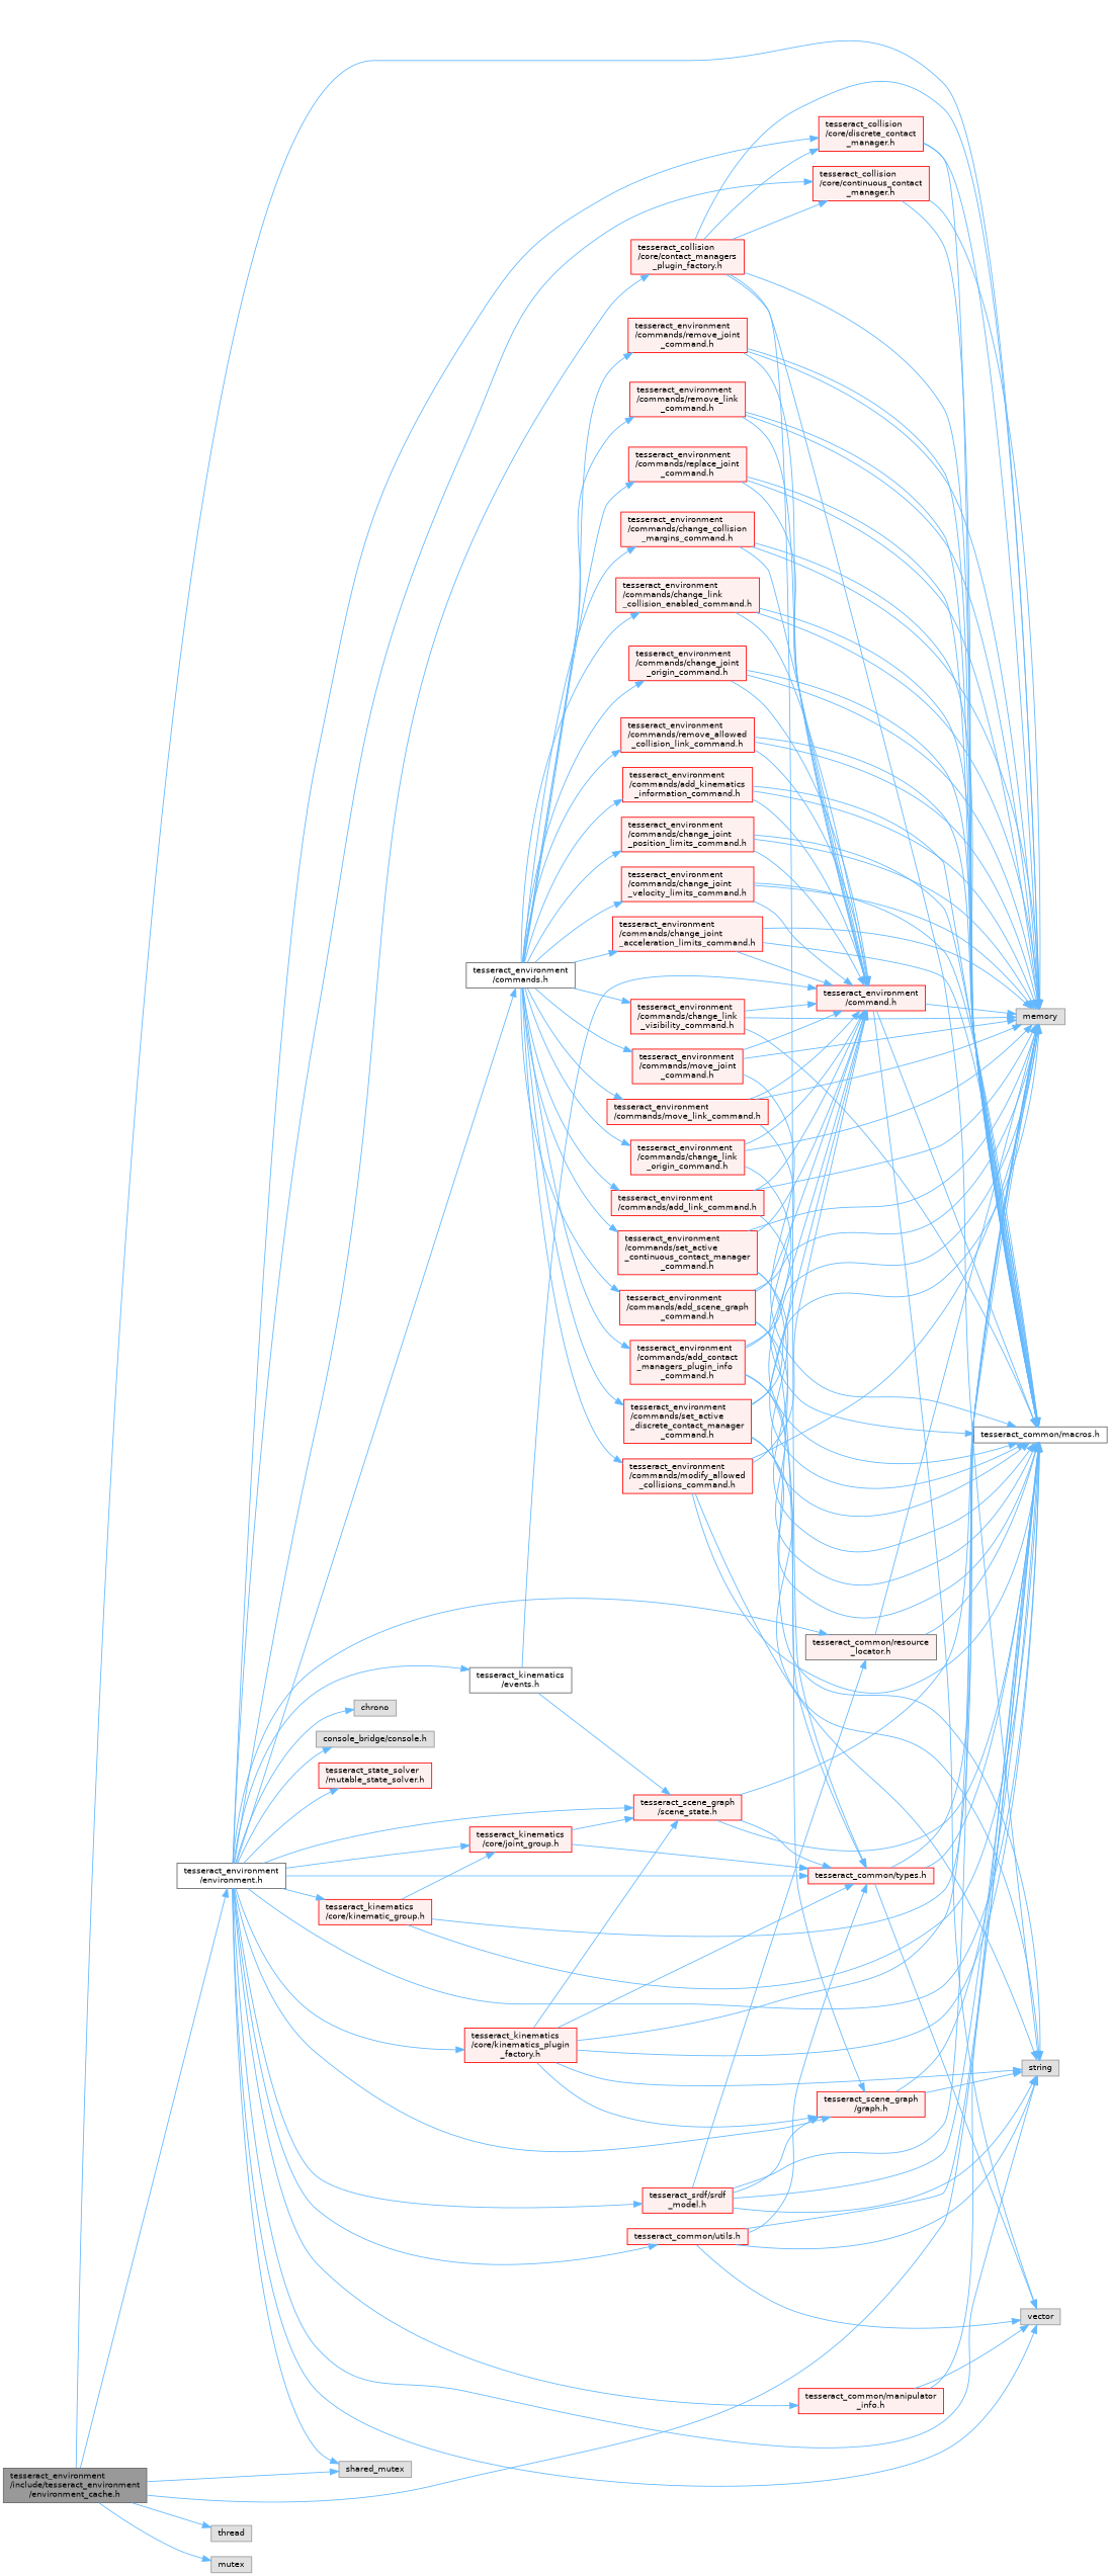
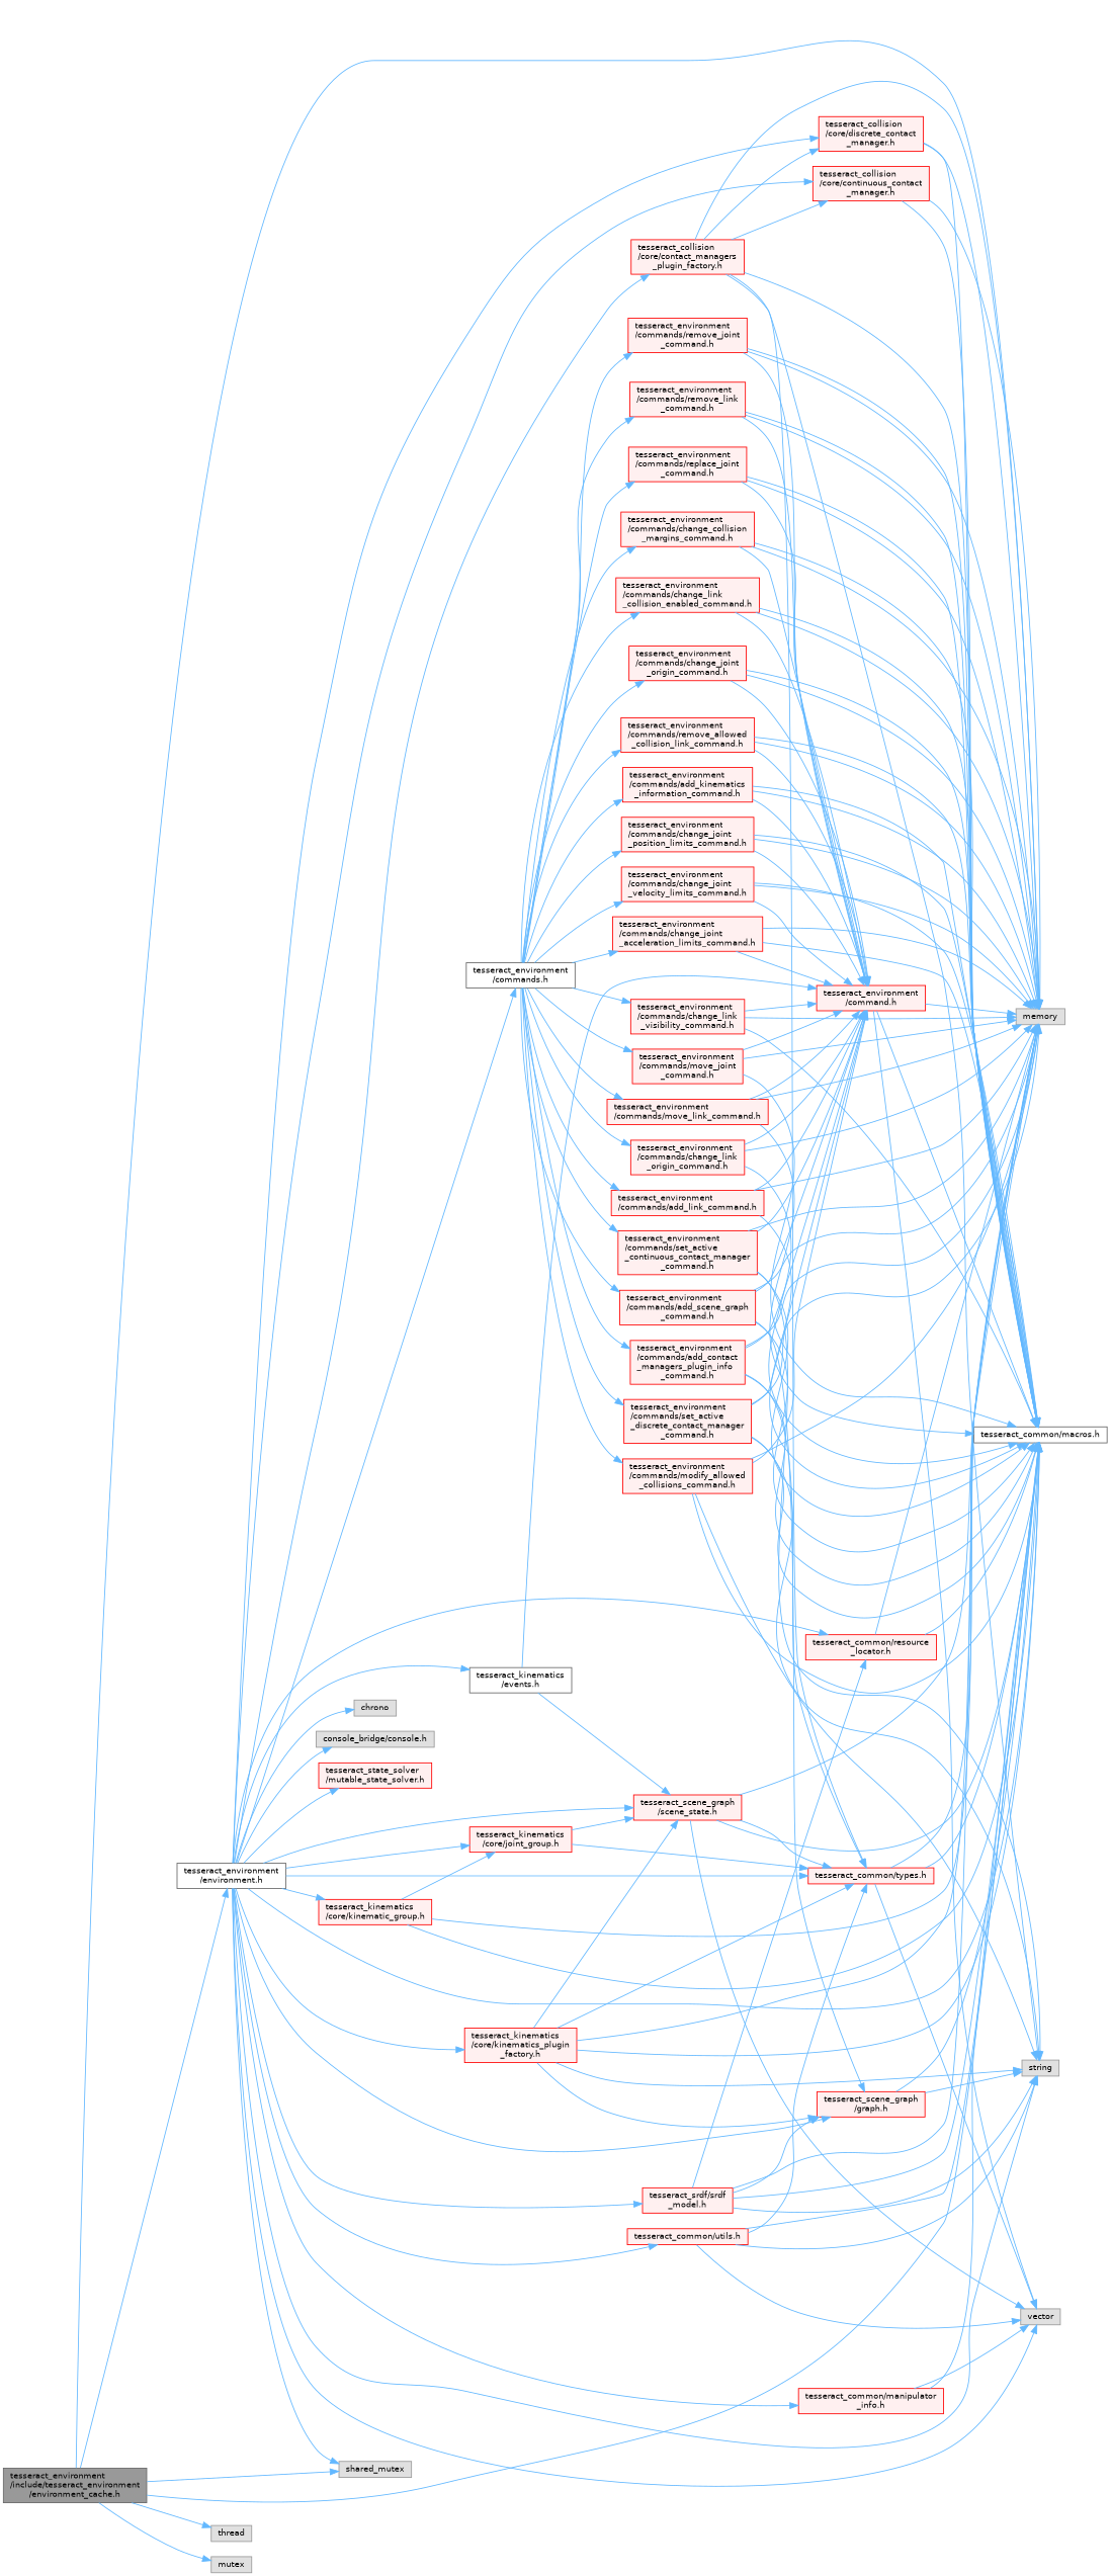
  digraph {
    rankdir=LR
    node [color=red fillcolor="#FFF0F0" fontname=Helvetica fontsize=10 shape=box style=filled]
    edge [color=steelblue1 fontname=Helvetica fontsize=10 labelfontname=Helvetica labelfontsize=10 style=solid]
    n1 [color=gray40 fillcolor=grey60 fontcolor=black height=0.2 label="tesseract_environment\l/include/tesseract_environment\l/environment_cache.h" width=0.4]
    n2 [color=grey40 fillcolor=white height=0.2 label="tesseract_common/macros.h" width=0.4]
    n3 [color=grey60 fillcolor="#E0E0E0" height=0.2 label=memory width=0.4]
    n4 [color=grey60 fillcolor="#E0E0E0" height=0.2 label=thread width=0.4]
    n5 [color=grey60 fillcolor="#E0E0E0" height=0.2 label=mutex width=0.4]
    n6 [color=grey60 fillcolor="#E0E0E0" height=0.2 label=shared_mutex width=0.4]
    n7 [color=grey40 fillcolor=white height=0.2 label="tesseract_environment\l/environment.h" width=0.4]
    n8 [color=grey60 fillcolor="#E0E0E0" height=0.2 label=vector width=0.4]
    n9 [color=grey60 fillcolor="#E0E0E0" height=0.2 label=string width=0.4]
    n10 [color=grey60 fillcolor="#E0E0E0" height=0.2 label=chrono width=0.4]
    n11 [color=grey60 fillcolor="#E0E0E0" height=0.2 label="console_bridge/console.h" width=0.4]
    n12 [color=grey40 fillcolor=white height=0.2 label="tesseract_environment\l/commands.h" width=0.4]
    n13 [height=0.2 label="tesseract_common/types.h" width=0.4]
    n14 [height=0.2 label="tesseract_scene_graph\l/graph.h" width=0.4]
    n15 [color=grey40 fillcolor=white height=0.2 label="tesseract_kinematics\l/events.h" width=0.4]
    n16 [height=0.2 label="tesseract_scene_graph\l/scene_state.h" width=0.4]
    n17 [height=0.2 label="tesseract_collision\l/core/discrete_contact\l_manager.h" width=0.4]
    n18 [height=0.2 label="tesseract_collision\l/core/continuous_contact\l_manager.h" width=0.4]
    n19 [height=0.2 label="tesseract_collision\l/core/contact_managers\l_plugin_factory.h" width=0.4]
    n20 [height=0.2 label="tesseract_state_solver\l/mutable_state_solver.h" width=0.4]
-   n21 [color=grey40 height=0.2 label="tesseract_common/resource\l_locator.h" width=0.4]
+   n21 [height=0.2 label="tesseract_common/resource\l_locator.h" width=0.4]
    n22 [height=0.2 label="tesseract_srdf/srdf\l_model.h" width=0.4]
    n23 [height=0.2 label="tesseract_common/manipulator\l_info.h" width=0.4]
    n24 [height=0.2 label="tesseract_common/utils.h" width=0.4]
    n25 [height=0.2 label="tesseract_kinematics\l/core/joint_group.h" width=0.4]
    n26 [height=0.2 label="tesseract_kinematics\l/core/kinematic_group.h" width=0.4]
    n27 [height=0.2 label="tesseract_kinematics\l/core/kinematics_plugin\l_factory.h" width=0.4]
    n28 [height=0.2 label="tesseract_environment\l/commands/add_contact\l_managers_plugin_info\l_command.h" width=0.4]
    n29 [height=0.2 label="tesseract_environment\l/commands/add_link_command.h" width=0.4]
    n30 [height=0.2 label="tesseract_environment\l/commands/add_kinematics\l_information_command.h" width=0.4]
    n31 [height=0.2 label="tesseract_environment\l/commands/add_scene_graph\l_command.h" width=0.4]
    n32 [height=0.2 label="tesseract_environment\l/commands/change_joint\l_acceleration_limits_command.h" width=0.4]
    n33 [height=0.2 label="tesseract_environment\l/commands/change_joint\l_origin_command.h" width=0.4]
    n34 [height=0.2 label="tesseract_environment\l/commands/change_joint\l_position_limits_command.h" width=0.4]
    n35 [height=0.2 label="tesseract_environment\l/commands/change_joint\l_velocity_limits_command.h" width=0.4]
    n36 [height=0.2 label="tesseract_environment\l/commands/change_link\l_collision_enabled_command.h" width=0.4]
    n37 [height=0.2 label="tesseract_environment\l/commands/change_link\l_origin_command.h" width=0.4]
    n38 [height=0.2 label="tesseract_environment\l/commands/change_link\l_visibility_command.h" width=0.4]
    n39 [height=0.2 label="tesseract_environment\l/commands/modify_allowed\l_collisions_command.h" width=0.4]
    n40 [height=0.2 label="tesseract_environment\l/commands/move_joint\l_command.h" width=0.4]
    n41 [height=0.2 label="tesseract_environment\l/commands/move_link_command.h" width=0.4]
    n42 [height=0.2 label="tesseract_environment\l/commands/remove_allowed\l_collision_link_command.h" width=0.4]
    n43 [height=0.2 label="tesseract_environment\l/commands/remove_joint\l_command.h" width=0.4]
    n44 [height=0.2 label="tesseract_environment\l/commands/remove_link\l_command.h" width=0.4]
    n45 [height=0.2 label="tesseract_environment\l/commands/replace_joint\l_command.h" width=0.4]
    n46 [height=0.2 label="tesseract_environment\l/commands/change_collision\l_margins_command.h" width=0.4]
    n47 [height=0.2 label="tesseract_environment\l/commands/set_active\l_continuous_contact_manager\l_command.h" width=0.4]
    n48 [height=0.2 label="tesseract_environment\l/commands/set_active\l_discrete_contact_manager\l_command.h" width=0.4]
    n49 [height=0.2 label="tesseract_environment\l/command.h" width=0.4]
    n1 -> n2
    n1 -> n3
    n1 -> n4
    n1 -> n5
    n1 -> n6
    n1 -> n7
    n7 -> n2
    n7 -> n6
    n7 -> n8
    n7 -> n9
    n7 -> n10
    n7 -> n11
    n7 -> n12
    n7 -> n13
    n7 -> n14
    n7 -> n15
    n7 -> n16
    n7 -> n17
    n7 -> n18
    n7 -> n19
    n7 -> n20
    n7 -> n21
    n7 -> n22
    n7 -> n23
    n7 -> n24
    n7 -> n25
    n7 -> n26
    n7 -> n27
    n12 -> n28
    n12 -> n29
    n12 -> n30
    n12 -> n31
    n12 -> n32
    n12 -> n33
    n12 -> n34
    n12 -> n35
    n12 -> n36
    n12 -> n37
    n12 -> n38
    n12 -> n39
    n12 -> n40
    n12 -> n41
    n12 -> n42
    n12 -> n43
    n12 -> n44
    n12 -> n45
    n12 -> n46
    n12 -> n47
    n12 -> n48
    n13 -> n2
    n13 -> n3
    n13 -> n8
    n14 -> n2
    n14 -> n9
    n15 -> n16
    n15 -> n49
    n16 -> n2
    n16 -> n3
+   n16 -> n8
    n16 -> n13
    n17 -> n2
    n17 -> n3
    n18 -> n2
    n18 -> n3
    n19 -> n2
    n19 -> n3
    n19 -> n9
    n19 -> n13
    n19 -> n17
    n19 -> n18
    n21 -> n2
    n21 -> n3
    n22 -> n2
    n22 -> n3
    n22 -> n9
    n22 -> n14
    n22 -> n21
    n23 -> n2
    n23 -> n8
    n24 -> n2
    n24 -> n8
    n24 -> n9
    n24 -> n13
    n25 -> n13
    n25 -> n16
    n26 -> n2
    n26 -> n3
    n26 -> n25
    n27 -> n2
    n27 -> n3
    n27 -> n9
    n27 -> n13
    n27 -> n14
    n27 -> n16
    n28 -> n2
    n28 -> n3
    n28 -> n13
    n28 -> n49
    n29 -> n2
    n29 -> n3
    n29 -> n49
    n30 -> n2
    n30 -> n3
    n30 -> n49
    n31 -> n2
    n31 -> n3
    n31 -> n14
    n31 -> n49
    n32 -> n2
    n32 -> n3
    n32 -> n49
    n33 -> n2
    n33 -> n3
    n33 -> n49
    n34 -> n2
    n34 -> n3
    n34 -> n49
    n35 -> n2
    n35 -> n3
    n35 -> n49
    n36 -> n2
    n36 -> n3
    n36 -> n49
    n37 -> n2
    n37 -> n3
    n37 -> n49
    n38 -> n2
    n38 -> n3
    n38 -> n49
    n39 -> n2
    n39 -> n3
    n39 -> n9
    n39 -> n49
    n40 -> n2
    n40 -> n3
    n40 -> n49
    n41 -> n2
    n41 -> n3
    n41 -> n49
    n42 -> n2
    n42 -> n3
    n42 -> n49
    n43 -> n2
    n43 -> n3
    n43 -> n49
    n44 -> n2
    n44 -> n3
    n44 -> n49
    n45 -> n2
    n45 -> n3
    n45 -> n49
    n46 -> n2
    n46 -> n3
    n46 -> n49
    n47 -> n2
    n47 -> n3
    n47 -> n9
    n47 -> n49
    n48 -> n2
    n48 -> n3
    n48 -> n9
    n48 -> n49
    n49 -> n2
    n49 -> n3
    n49 -> n8
  }
